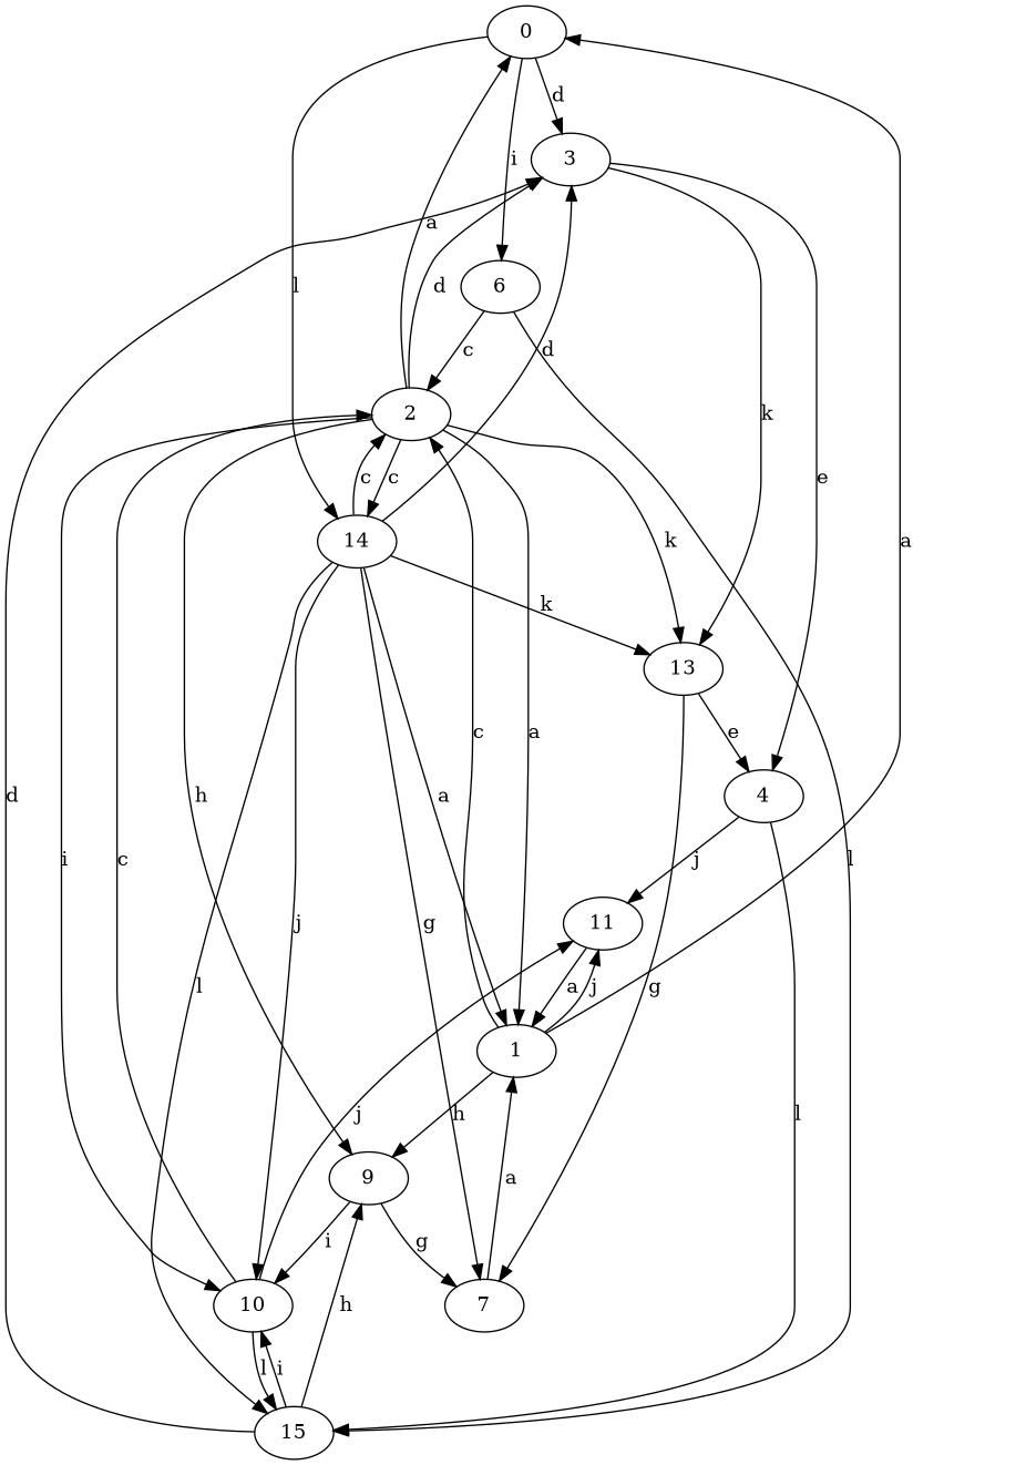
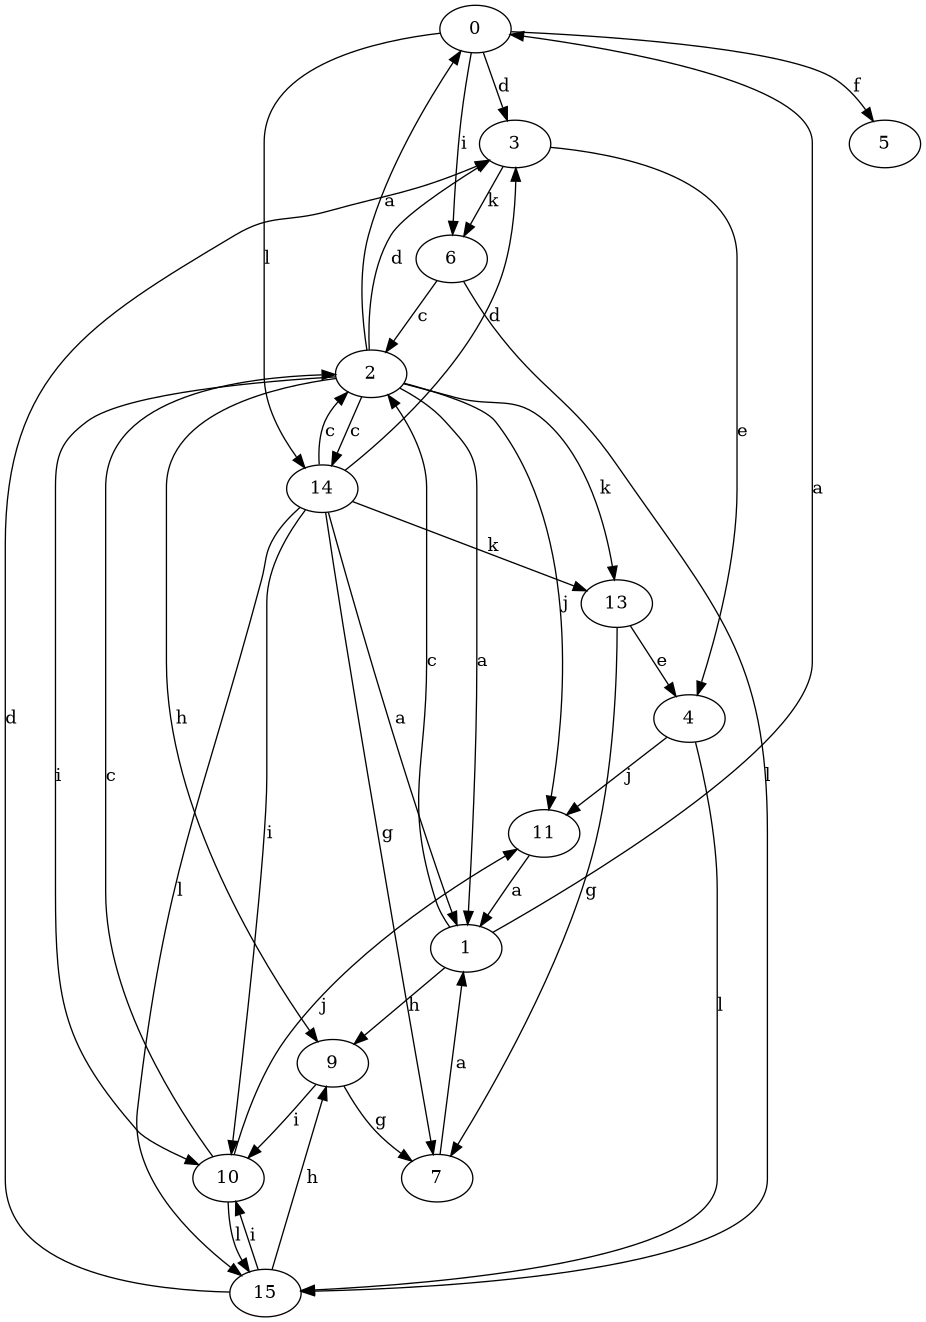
  strict digraph {
    0
    3
+   5
    6
    14
    13
    4
    2
    15
    1
    10
    7
    9
    11
    0 -> 3 [label=d]
+   0 -> 5 [label=f]
    0 -> 6 [label=i]
    0 -> 14 [label=l]
-   3 -> 13 [label=k]
+   3 -> 6 [label=k]
    3 -> 4 [label=e]
    6 -> 2 [label=c]
    6 -> 15 [label=l]
    14 -> 3 [label=d]
    14 -> 13 [label=k]
    14 -> 2 [label=c]
    14 -> 15 [label=l]
    14 -> 1 [label=a]
-   14 -> 10 [label=j]
+   14 -> 10 [label=i]
    14 -> 7 [label=g]
    13 -> 4 [label=e]
    13 -> 7 [label=g]
    4 -> 15 [label=l]
    4 -> 11 [label=j]
    2 -> 0 [label=a]
    2 -> 3 [label=d]
    2 -> 14 [label=c]
    2 -> 13 [label=k]
    2 -> 1 [label=a]
    2 -> 10 [label=i]
    2 -> 9 [label=h]
    15 -> 3 [label=d]
    15 -> 10 [label=i]
    15 -> 9 [label=h]
    1 -> 0 [label=a]
    1 -> 2 [label=c]
    1 -> 9 [label=h]
-   1 -> 11 [label=j]
+   2 -> 11 [label=j]
    10 -> 2 [label=c]
    10 -> 15 [label=l]
    10 -> 11 [label=j]
    7 -> 1 [label=a]
    9 -> 10 [label=i]
    9 -> 7 [label=g]
    11 -> 1 [label=a]
  }
